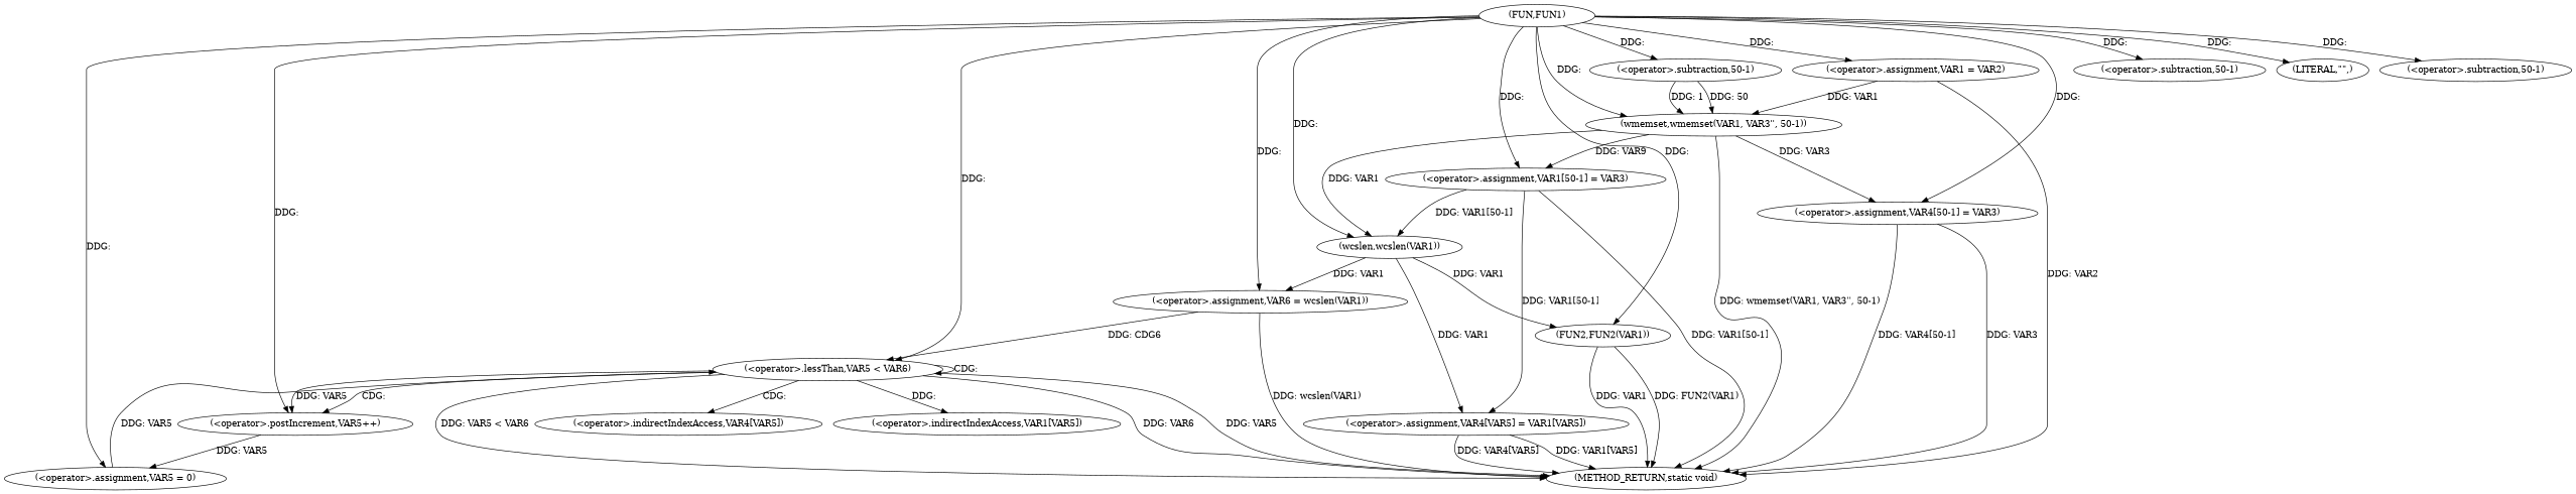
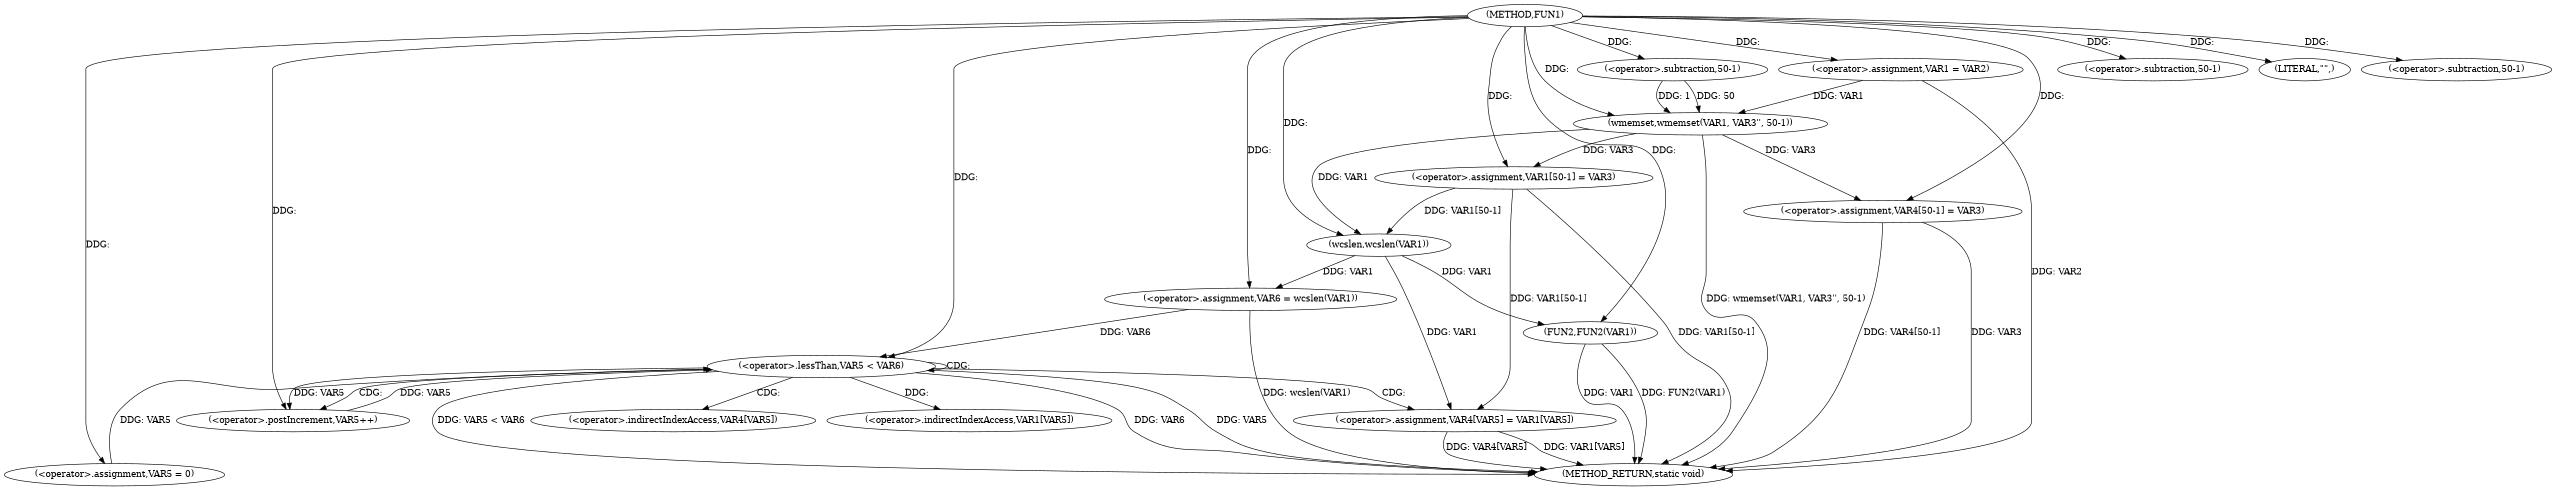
  digraph {
-   n1 [label="(FUN,FUN1)"]
+   n1 [label="(METHOD,FUN1)"]
    n2 [label="(<operator>.assignment,VAR1 = VAR2)"]
    n3 [label="(wmemset,wmemset(VAR1, VAR3'', 50-1))"]
    n4 [label="(<operator>.subtraction,50-1)"]
    n5 [label="(<operator>.assignment,VAR1[50-1] = VAR3)"]
    n6 [label="(<operator>.subtraction,50-1)"]
    n7 [label="(LITERAL,\"\",)"]
    n8 [label="(<operator>.assignment,VAR6 = wcslen(VAR1))"]
    n9 [label="(wcslen,wcslen(VAR1))"]
    n10 [label="(<operator>.assignment,VAR5 = 0)"]
    n11 [label="(<operator>.lessThan,VAR5 < VAR6)"]
    n12 [label="(<operator>.postIncrement,VAR5++)"]
    n13 [label="(<operator>.assignment,VAR4[50-1] = VAR3)"]
    n14 [label="(<operator>.subtraction,50-1)"]
    n15 [label="(FUN2,FUN2(VAR1))"]
    n16 [label="(METHOD_RETURN,static void)"]
    n17 [label="(<operator>.assignment,VAR4[VAR5] = VAR1[VAR5])"]
    n18 [label="(<operator>.indirectIndexAccess,VAR4[VAR5])"]
    n19 [label="(<operator>.indirectIndexAccess,VAR1[VAR5])"]
    n1 -> n2 [label="DDG: "]
    n1 -> n3 [label="DDG: "]
    n1 -> n4 [label="DDG: "]
    n1 -> n5 [label="DDG: "]
    n1 -> n6 [label="DDG: "]
    n1 -> n7 [label="DDG: "]
    n1 -> n8 [label="DDG: "]
    n1 -> n9 [label="DDG: "]
    n1 -> n10 [label="DDG: "]
    n1 -> n11 [label="DDG: "]
    n1 -> n12 [label="DDG: "]
    n1 -> n13 [label="DDG: "]
    n1 -> n14 [label="DDG: "]
    n1 -> n15 [label="DDG: "]
    n2 -> n3 [label="DDG: VAR1"]
    n2 -> n16 [label="DDG: VAR2"]
-   n3 -> n5 [label="DDG: VAR9"]
+   n3 -> n5 [label="DDG: VAR3"]
    n3 -> n9 [label="DDG: VAR1"]
    n3 -> n13 [label="DDG: VAR3"]
    n3 -> n16 [label="DDG: wmemset(VAR1, VAR3'', 50-1)"]
    n4 -> n3 [label="DDG: 50"]
    n4 -> n3 [label="DDG: 1"]
    n5 -> n9 [label="DDG: VAR1[50-1]"]
    n5 -> n16 [label="DDG: VAR1[50-1]"]
    n5 -> n17 [label="DDG: VAR1[50-1]"]
-   n8 -> n11 [label="DDG: CDG6"]
+   n8 -> n11 [label="DDG: VAR6"]
    n8 -> n16 [label="DDG: wcslen(VAR1)"]
    n9 -> n8 [label="DDG: VAR1"]
    n9 -> n15 [label="DDG: VAR1"]
    n9 -> n17 [label="DDG: VAR1"]
    n10 -> n11 [label="DDG: VAR5"]
    n11 -> n11 [label="CDG: "]
    n11 -> n12 [label="DDG: VAR5"]
    n11 -> n12 [label="CDG: "]
    n11 -> n16 [label="DDG: VAR5"]
    n11 -> n16 [label="DDG: VAR5 < VAR6"]
    n11 -> n16 [label="DDG: VAR6"]
+   n11 -> n17 [label="CDG: "]
    n11 -> n18 [label="CDG: "]
    n11 -> n19 [label="DDG: "]
-   n12 -> n10 [label="DDG: VAR5"]
+   n12 -> n11 [label="DDG: VAR5"]
    n13 -> n16 [label="DDG: VAR4[50-1]"]
    n13 -> n16 [label="DDG: VAR3"]
    n15 -> n16 [label="DDG: FUN2(VAR1)"]
    n15 -> n16 [label="DDG: VAR1"]
    n17 -> n16 [label="DDG: VAR1[VAR5]"]
    n17 -> n16 [label="DDG: VAR4[VAR5]"]
  }
